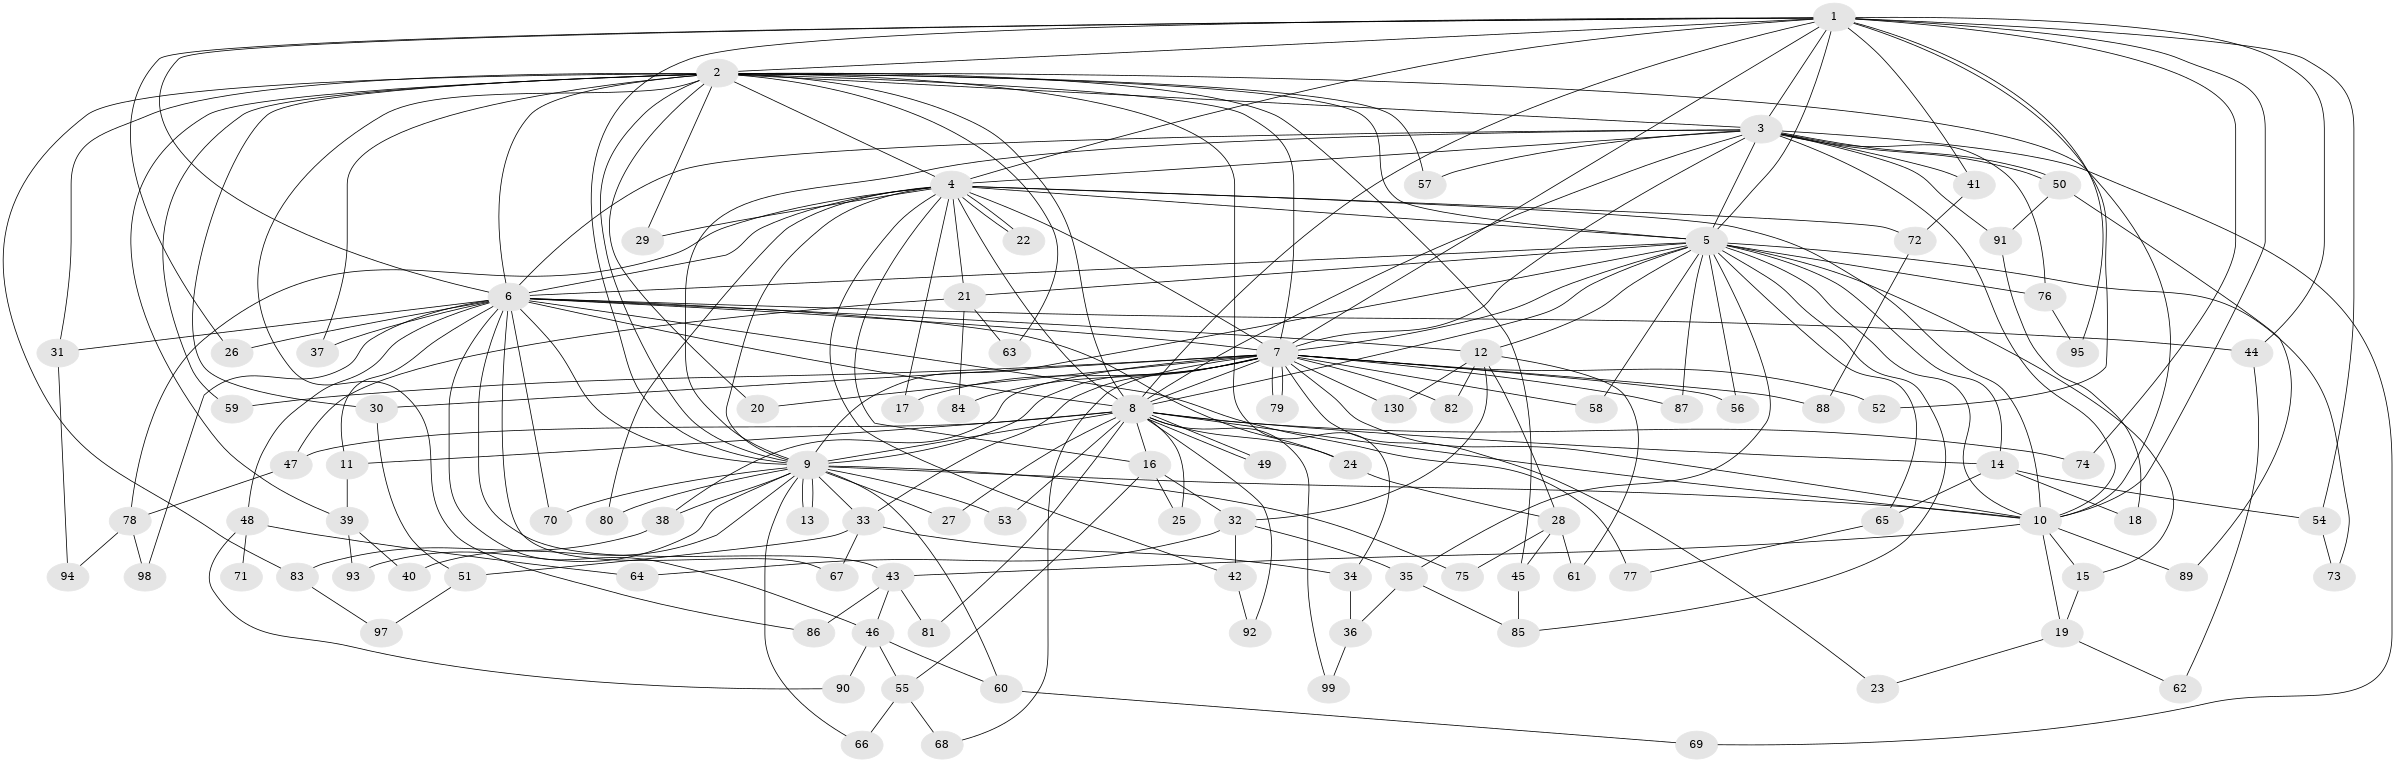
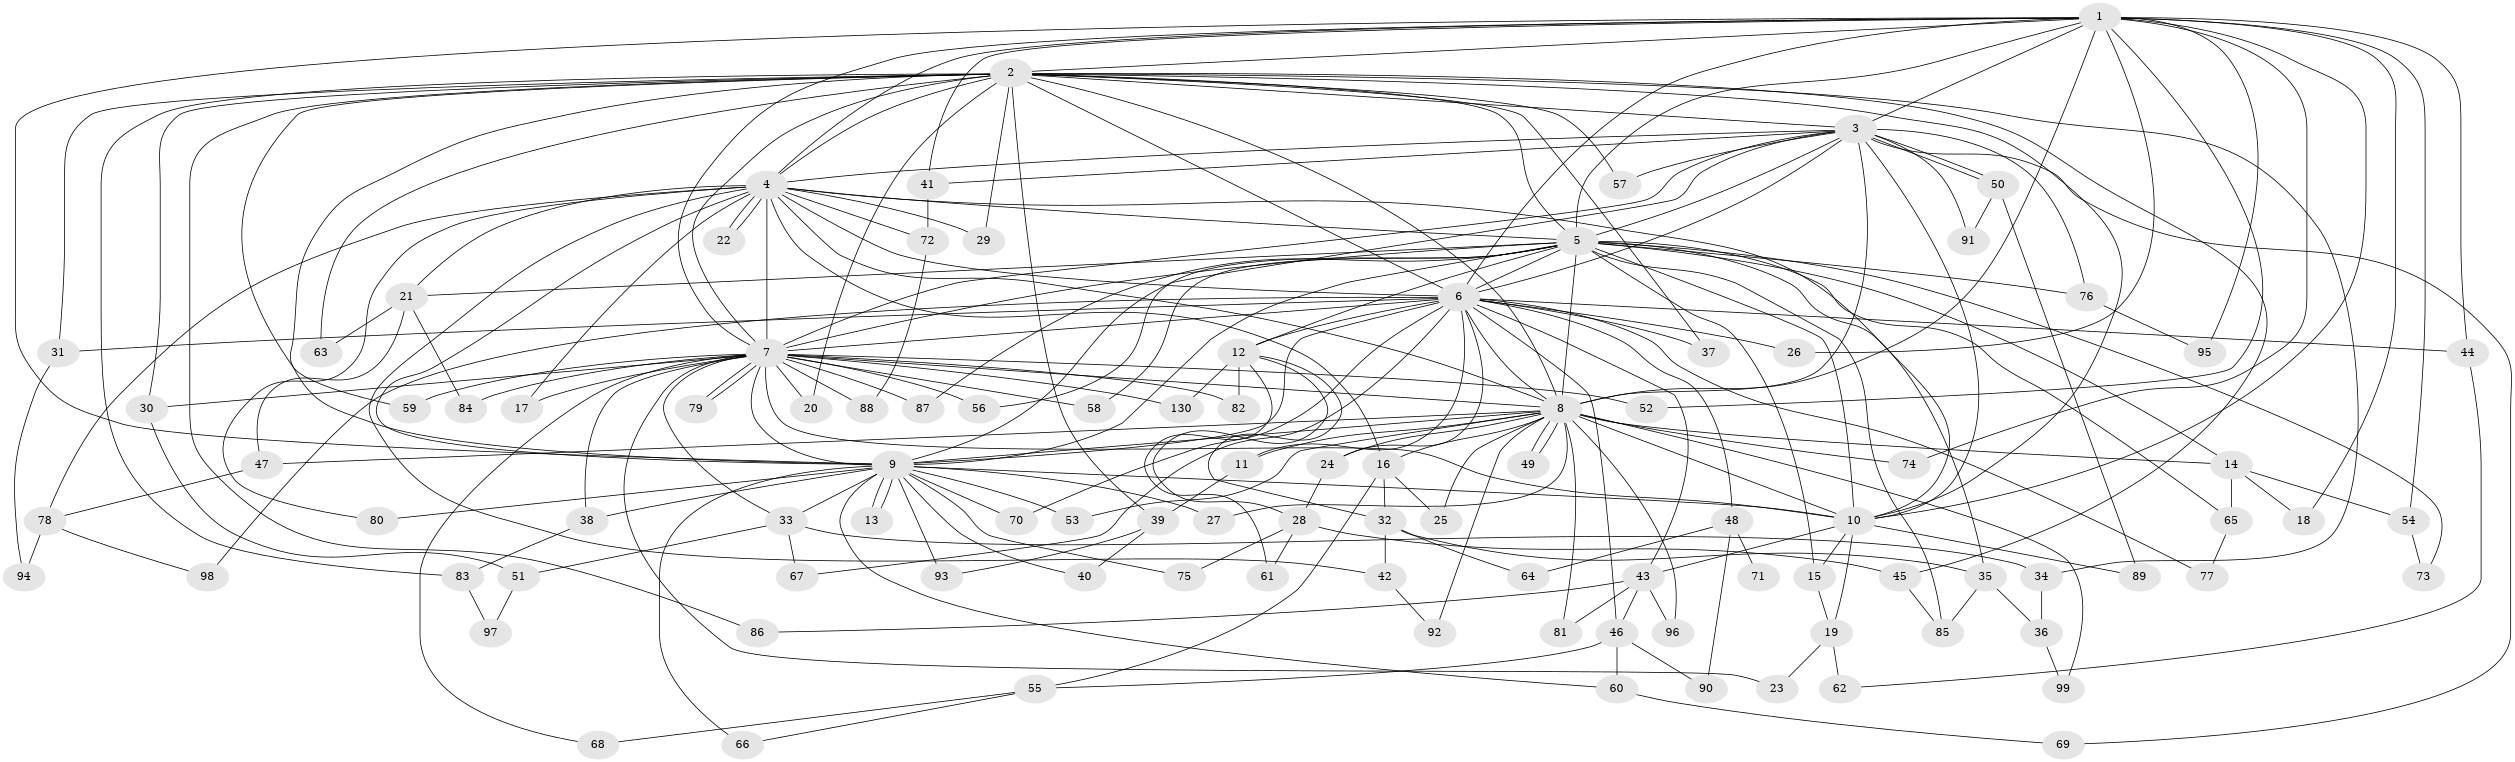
  graph {
    node [color=gray90 style=filled]
    1
    2
    3
    4
    5
    6
    7
    8
    9
    10
    18
    26
    41
    44
    52
    54
    74
    95
    20
    29
    30
    31
    34
    37
    39
    45
    57
    59
    63
    83
    86
    50
    69
    76
    91
    16
    17
    21
    22
    42
    72
    78
    80
    12
    14
    15
    35
    56
    58
    65
    73
    85
    87
    11
    24
    43
    46
    48
    67
    70
    77
    98
    23
    33
    38
    68
    79
    82
    84
    88
    n71 [label=130]
    25
    27
    47
    49
    53
    81
    92
+   96
    99
    13
    40
    60
    66
    75
    93
    19
    89
    62
    51
    94
    36
    97
    32
    55
    28
    61
    90
    64
    71
    1 -- 2
    1 -- 3
    1 -- 4
    1 -- 5
    1 -- 6
    1 -- 7
    1 -- 8
    1 -- 9
    1 -- 10
-   91 -- 18
+   1 -- 18
    1 -- 26
    1 -- 41
    1 -- 44
    1 -- 52
    1 -- 54
    1 -- 74
    1 -- 95
    2 -- 3
    2 -- 4
    2 -- 5
    2 -- 6
    2 -- 7
    2 -- 8
    2 -- 9
    2 -- 10
    2 -- 20
    2 -- 29
    2 -- 30
    2 -- 31
    2 -- 34
    2 -- 37
    2 -- 39
    2 -- 45
    2 -- 57
    2 -- 59
    2 -- 63
    2 -- 83
    2 -- 86
    3 -- 4
    3 -- 5
    3 -- 6
    3 -- 7
    3 -- 8
    3 -- 9
    3 -- 10
    3 -- 41
    3 -- 57
    3 -- 50
    3 -- 50
    3 -- 69
    3 -- 76
    3 -- 91
    4 -- 5
    4 -- 6
    4 -- 7
    4 -- 8
    4 -- 9
    4 -- 10
    4 -- 29
    4 -- 16
    4 -- 17
    4 -- 21
    4 -- 22
    4 -- 22
    4 -- 42
    4 -- 72
    4 -- 78
    4 -- 80
    5 -- 6
    5 -- 7
    5 -- 8
    5 -- 9
    5 -- 10
    5 -- 76
    5 -- 21
    5 -- 12
    5 -- 14
    5 -- 15
    5 -- 35
    5 -- 56
    5 -- 58
    5 -- 65
    5 -- 73
    5 -- 85
    5 -- 87
    6 -- 7
    6 -- 8
    6 -- 9
    6 -- 26
    6 -- 44
    6 -- 31
    6 -- 37
    6 -- 12
    6 -- 11
    6 -- 24
    6 -- 43
    6 -- 46
    6 -- 48
    6 -- 67
    6 -- 70
    6 -- 77
    6 -- 98
    7 -- 8
    7 -- 9
    7 -- 10
    7 -- 52
    7 -- 20
    7 -- 30
    7 -- 59
    7 -- 17
    7 -- 56
    7 -- 58
    7 -- 87
    7 -- 23
    7 -- 33
    7 -- 38
    7 -- 68
    7 -- 79
    7 -- 79
    7 -- 82
    7 -- 84
    7 -- 88
    7 -- n71
    8 -- 9
    8 -- 10
    8 -- 74
    8 -- 16
    8 -- 14
    8 -- 11
    8 -- 24
    8 -- 25
    8 -- 27
    8 -- 47
    8 -- 49
    8 -- 49
    8 -- 53
    8 -- 81
    8 -- 92
+   8 -- 96
    8 -- 99
    9 -- 10
    9 -- 80
    9 -- 70
    9 -- 33
    9 -- 38
    9 -- 27
    9 -- 53
    9 -- 13
    9 -- 13
    9 -- 40
    9 -- 60
    9 -- 66
    9 -- 75
    9 -- 93
    10 -- 15
    10 -- 43
    10 -- 19
    10 -- 89
    41 -- 72
    44 -- 62
    54 -- 73
    30 -- 51
    31 -- 94
    34 -- 36
    39 -- 40
    39 -- 93
    45 -- 85
    83 -- 97
    50 -- 91
    50 -- 89
    76 -- 95
    16 -- 25
    16 -- 32
    16 -- 55
    21 -- 63
    21 -- 84
    21 -- 47
    42 -- 92
    72 -- 88
    78 -- 98
    78 -- 94
    12 -- 82
    12 -- n71
    12 -- 32
    12 -- 28
    12 -- 61
    14 -- 18
    14 -- 54
    14 -- 65
    15 -- 19
    35 -- 85
    35 -- 36
    65 -- 77
    11 -- 39
    24 -- 28
    43 -- 86
    43 -- 46
    43 -- 81
+   43 -- 96
    46 -- 60
    46 -- 55
    46 -- 90
    48 -- 90
    48 -- 64
    48 -- 71
    33 -- 34
    33 -- 67
    33 -- 51
    38 -- 83
    47 -- 78
    60 -- 69
    19 -- 23
    19 -- 62
    51 -- 97
    36 -- 99
    32 -- 42
    32 -- 35
    32 -- 64
    55 -- 68
    55 -- 66
    28 -- 45
    28 -- 75
    28 -- 61
  }
